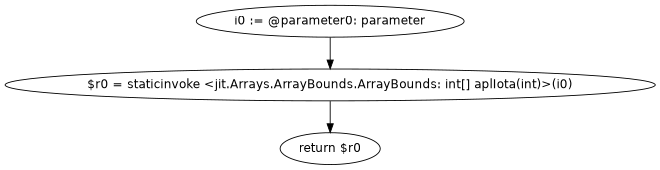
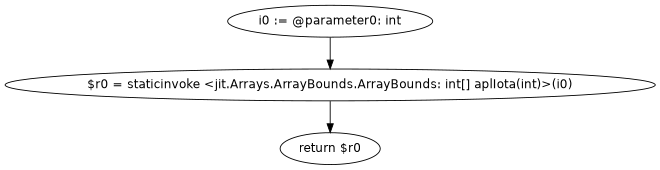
  digraph {
    fontname="DejaVu Sans"
    node [fontname="DejaVu Sans"]
    edge [fontname="DejaVu Sans"]
-   "i0 := @parameter0: int" [label="i0 := @parameter0: parameter"]
+   "i0 := @parameter0: int"
    "$r0 = staticinvoke <jit.Arrays.ArrayBounds.ArrayBounds: int[] aplIota(int)>(i0)"
    "return $r0"
    "i0 := @parameter0: int" -> "$r0 = staticinvoke <jit.Arrays.ArrayBounds.ArrayBounds: int[] aplIota(int)>(i0)"
    "$r0 = staticinvoke <jit.Arrays.ArrayBounds.ArrayBounds: int[] aplIota(int)>(i0)" -> "return $r0"
  }
